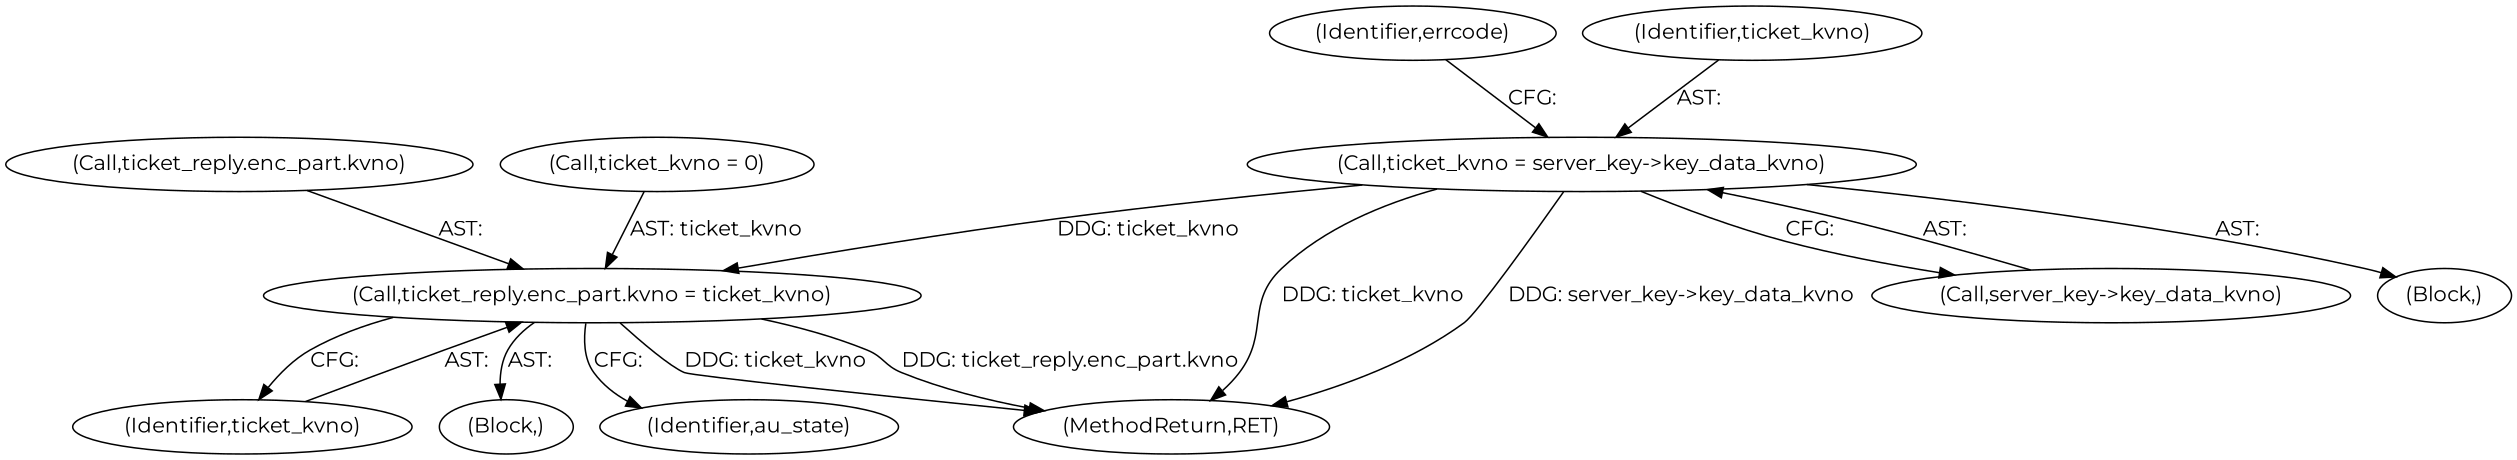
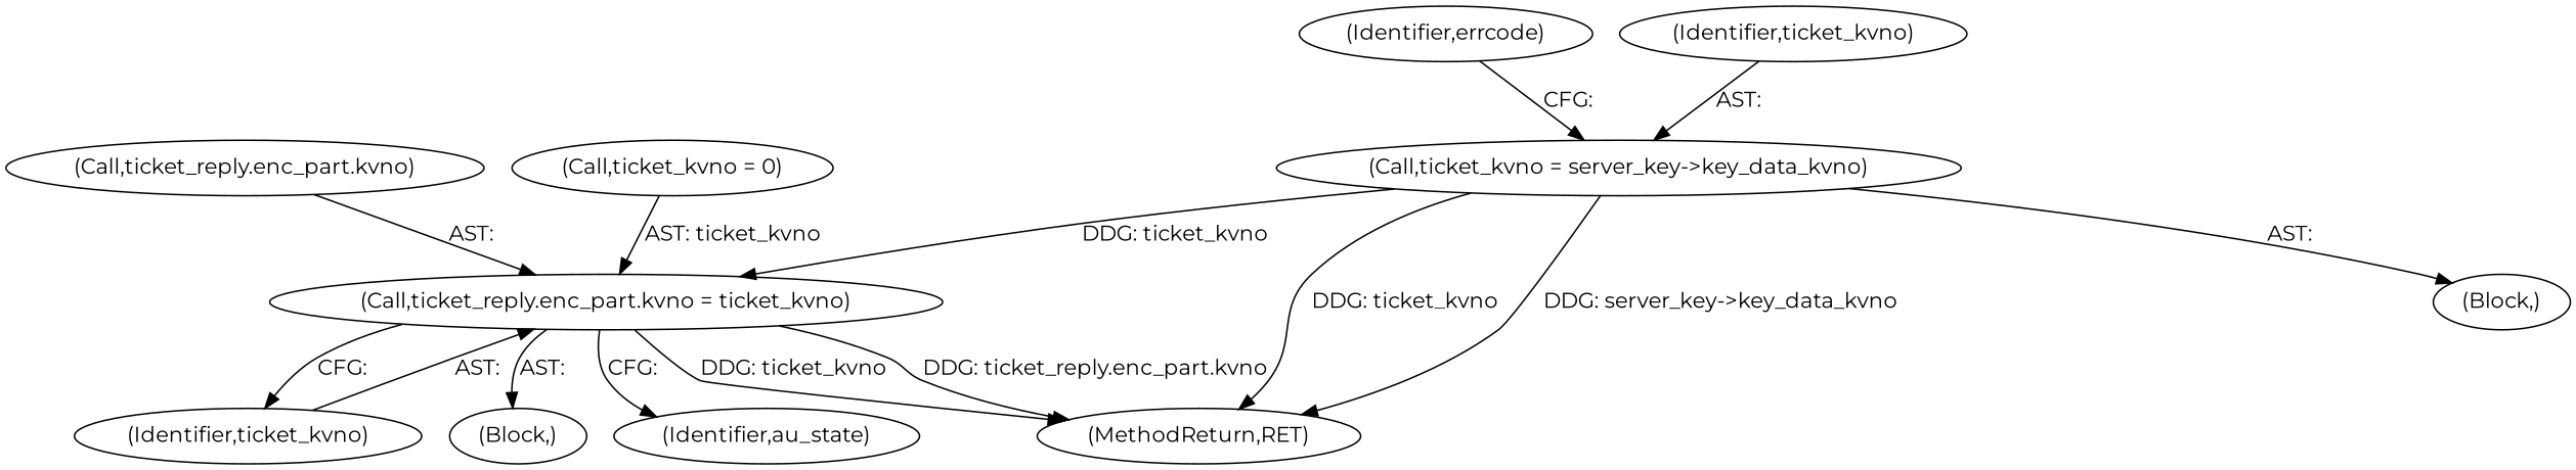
  digraph {
    fontname=Montserrat
    node [fontname=Montserrat]
    edge [fontname=Montserrat]
    n1 [label="(Call,ticket_kvno = server_key->key_data_kvno)"]
    n2 [label="(Call,ticket_reply.enc_part.kvno = ticket_kvno)"]
    n3 [label="(Block,)"]
    n4 [label="(MethodReturn,RET)"]
-   n5 [label="(Call,server_key->key_data_kvno)"]
    n6 [label="(Identifier,ticket_kvno)"]
    n7 [label="(Block,)"]
    n8 [label="(Identifier,au_state)"]
    n9 [label="(Call,ticket_reply.enc_part.kvno)"]
    n10 [label="(Call,ticket_kvno = 0)"]
    n11 [label="(Identifier,errcode)"]
    n12 [label="(Identifier,ticket_kvno)"]
    n1 -> n2 [label="DDG: ticket_kvno"]
    n1 -> n3 [label="AST: "]
    n1 -> n4 [label="DDG: ticket_kvno"]
    n1 -> n4 [label="DDG: server_key->key_data_kvno"]
-   n1 -> n5 [label="CFG: "]
    n2 -> n4 [label="DDG: ticket_kvno"]
    n2 -> n4 [label="DDG: ticket_reply.enc_part.kvno"]
    n2 -> n6 [label="CFG: "]
    n2 -> n7 [label="AST: "]
    n2 -> n8 [label="CFG: "]
-   n5 -> n1 [label="AST: "]
    n6 -> n2 [label="AST: "]
    n9 -> n2 [label="AST: "]
    n10 -> n2 [label="AST: ticket_kvno"]
    n11 -> n1 [label="CFG: "]
    n12 -> n1 [label="AST: "]
  }
